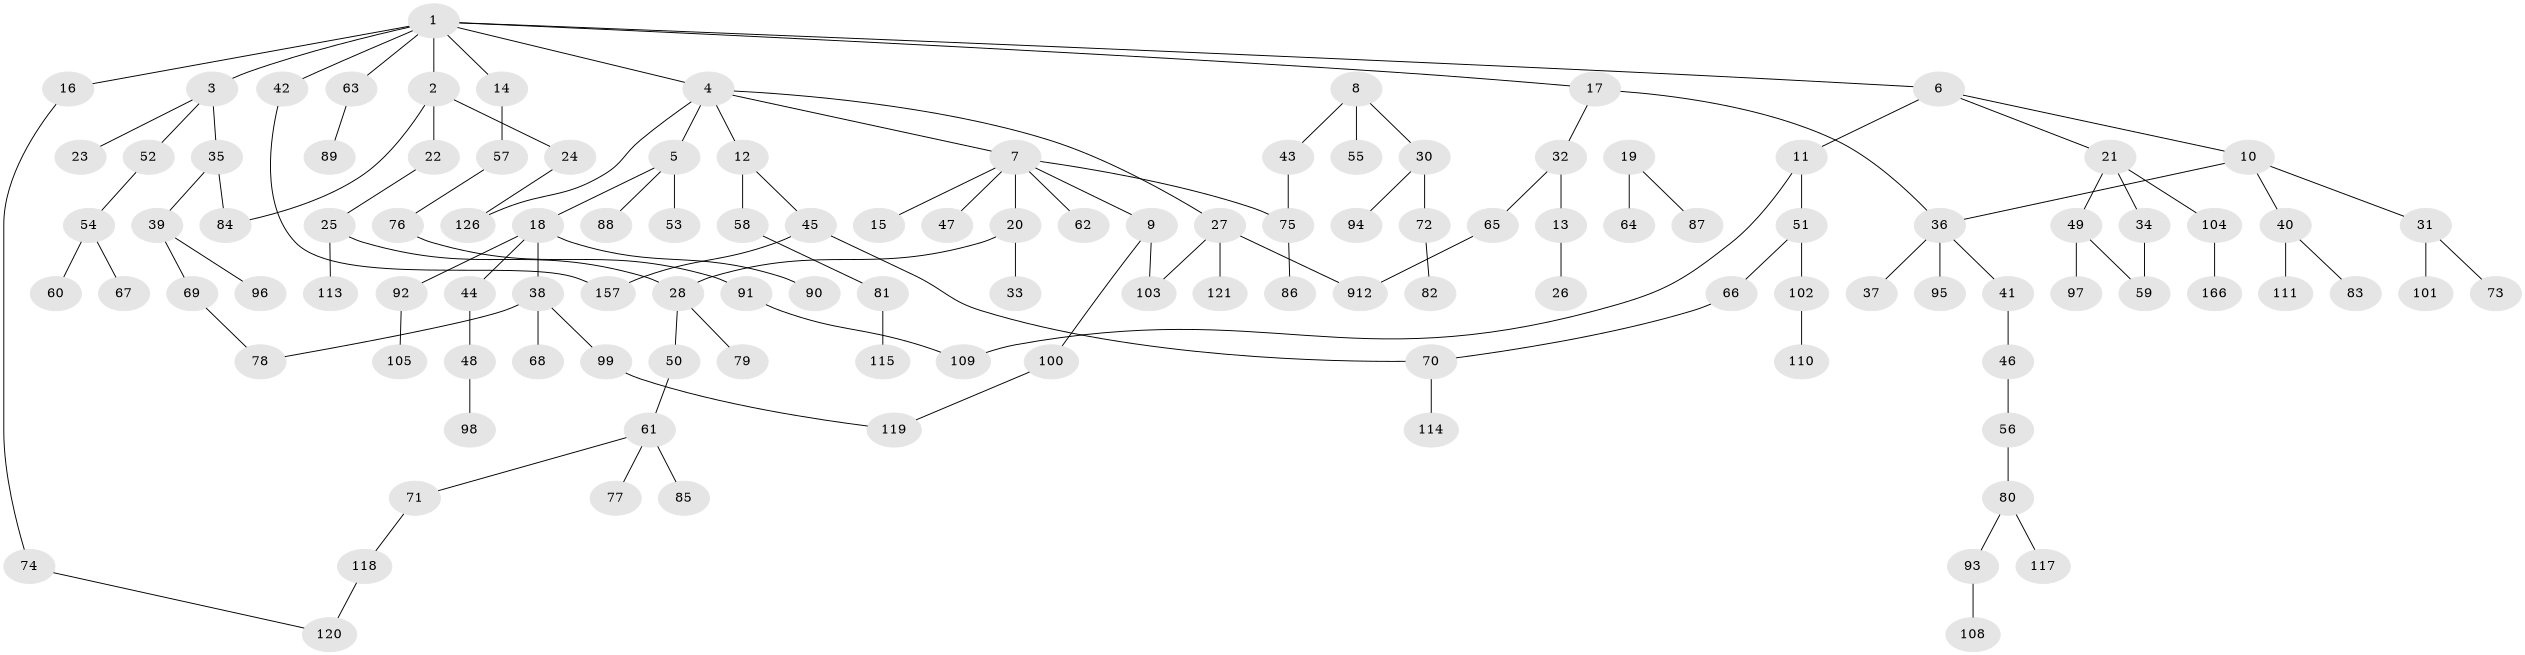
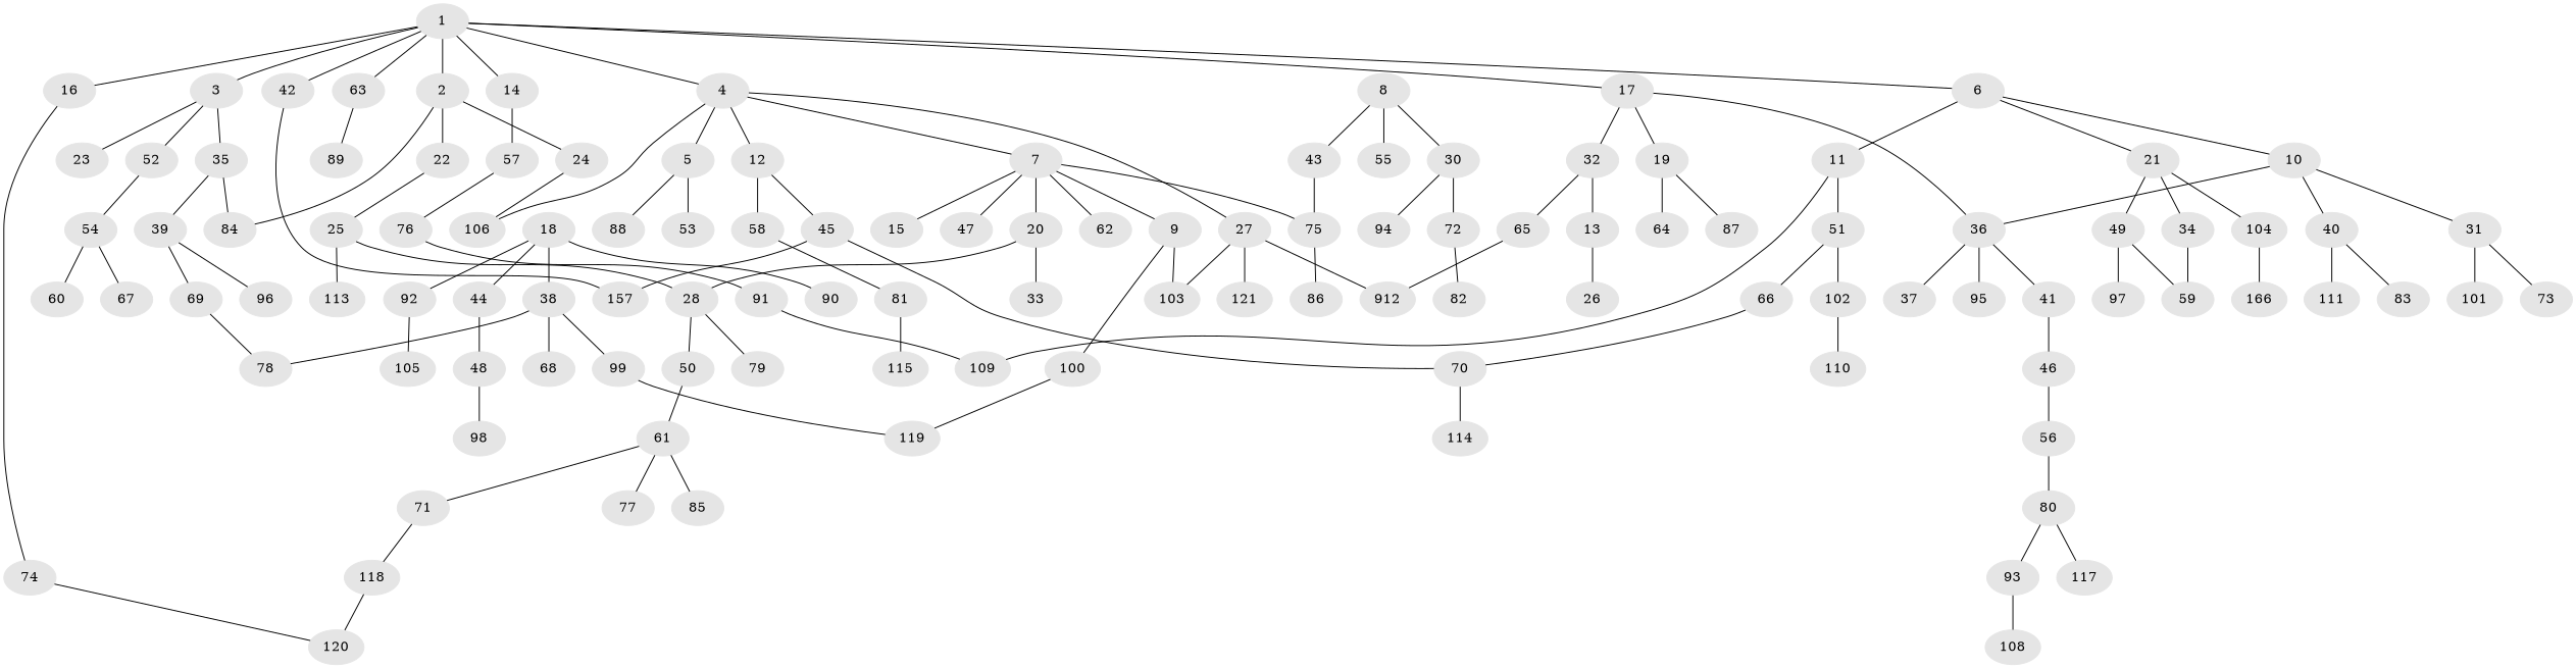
  graph {
    node [color=gray90 style=filled]
    1
    2
    3
    4
    6
    14
    16
    17
    42
    63
    22
    24
    84
    23
    35
    52
    5
    7
    12
    27
-   106 [label=126]
+   106
    10
    11
    21
    57
    74
    36
    19
    32
    n30 [label=157]
    89
    25
    8
    30
    43
    55
    39
    54
    18
    53
    88
    9
    15
    20
    47
    62
    75
    45
    58
    103
    n51 [label=912]
    121
    38
    44
    90
    92
    31
    40
    51
    109
    34
    49
    104
    100
    28
    33
    86
    72
    94
    119
    73
    101
    37
    41
    95
    83
    111
    66
    102
    13
    26
    70
    81
    76
    120
    64
    87
    65
    68
    78
    99
    48
    105
    50
    79
    59
    97
    n98 [label=166]
    113
    61
    82
    69
    96
    46
    56
    98
    114
    80
    71
    77
    85
    110
    60
    67
    93
    117
    91
    115
    118
    108
    1 -- 2
    1 -- 3
    1 -- 4
    1 -- 6
    1 -- 14
    1 -- 16
    1 -- 17
    1 -- 42
    1 -- 63
    2 -- 22
    2 -- 24
    2 -- 84
    3 -- 23
    3 -- 35
    3 -- 52
    4 -- 5
    4 -- 7
    4 -- 12
    4 -- 27
    4 -- 106
    6 -- 10
    6 -- 11
    6 -- 21
    14 -- 57
    16 -- 74
    17 -- 36
+   17 -- 19
    17 -- 32
    42 -- n30
    63 -- 89
    22 -- 25
    24 -- 106
    35 -- 84
    35 -- 39
    52 -- 54
-   5 -- 18
    5 -- 53
    5 -- 88
    7 -- 9
    7 -- 15
    7 -- 20
    7 -- 47
    7 -- 62
    7 -- 75
    12 -- 45
    12 -- 58
    27 -- 103
    27 -- n51
    27 -- 121
    10 -- 36
    10 -- 31
    10 -- 40
    11 -- 51
    11 -- 109
    21 -- 34
    21 -- 49
    21 -- 104
    57 -- 76
    74 -- 120
    36 -- 37
    36 -- 41
    36 -- 95
    19 -- 64
    19 -- 87
    32 -- 13
    32 -- 65
    25 -- 28
    25 -- 113
    8 -- 30
    8 -- 43
    8 -- 55
    30 -- 72
    30 -- 94
    43 -- 75
    39 -- 69
    39 -- 96
    54 -- 60
    54 -- 67
    18 -- 38
    18 -- 44
    18 -- 90
    18 -- 92
    9 -- 103
    9 -- 100
    20 -- 28
    20 -- 33
    75 -- 86
    45 -- n30
    45 -- 70
    58 -- 81
    38 -- 68
    38 -- 78
    38 -- 99
    44 -- 48
    92 -- 105
    31 -- 73
    31 -- 101
    40 -- 83
    40 -- 111
    51 -- 66
    51 -- 102
    34 -- 59
    49 -- 59
    49 -- 97
    104 -- n98
    100 -- 119
    28 -- 50
    28 -- 79
    72 -- 82
    41 -- 46
    66 -- 70
    102 -- 110
    13 -- 26
    70 -- 114
    81 -- 115
    76 -- 91
    65 -- n51
    99 -- 119
    48 -- 98
    50 -- 61
    61 -- 71
    61 -- 77
    61 -- 85
    69 -- 78
    46 -- 56
    56 -- 80
    80 -- 93
    80 -- 117
    71 -- 118
    93 -- 108
    91 -- 109
    118 -- 120
  }
